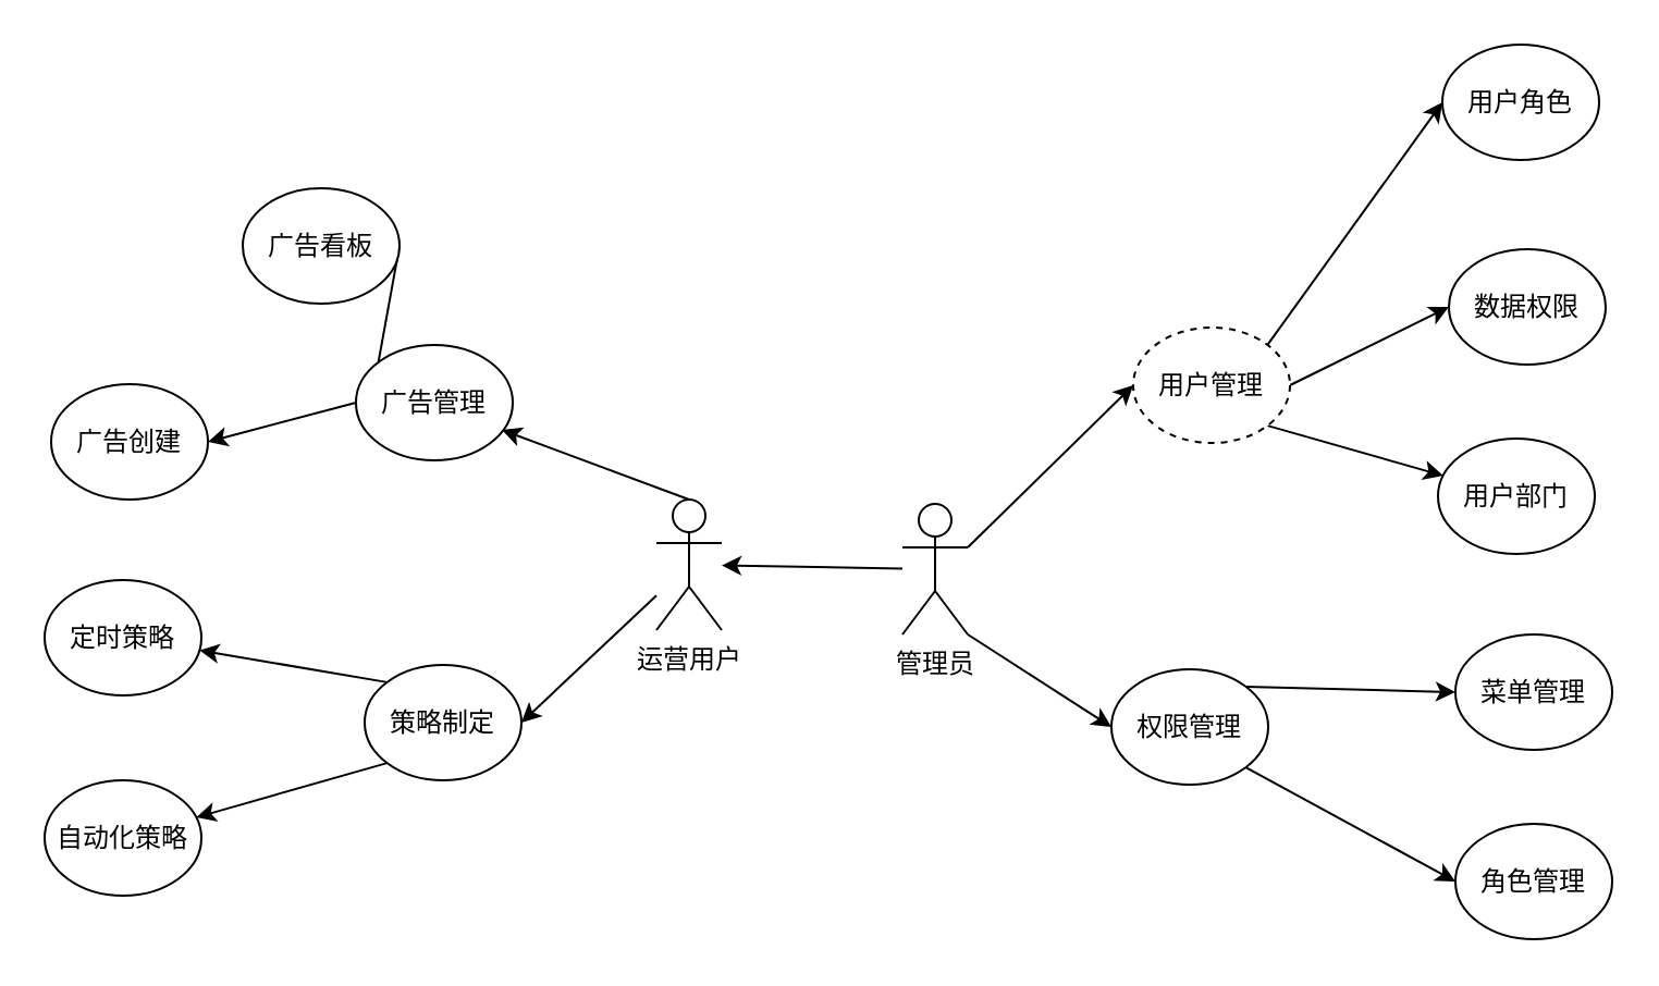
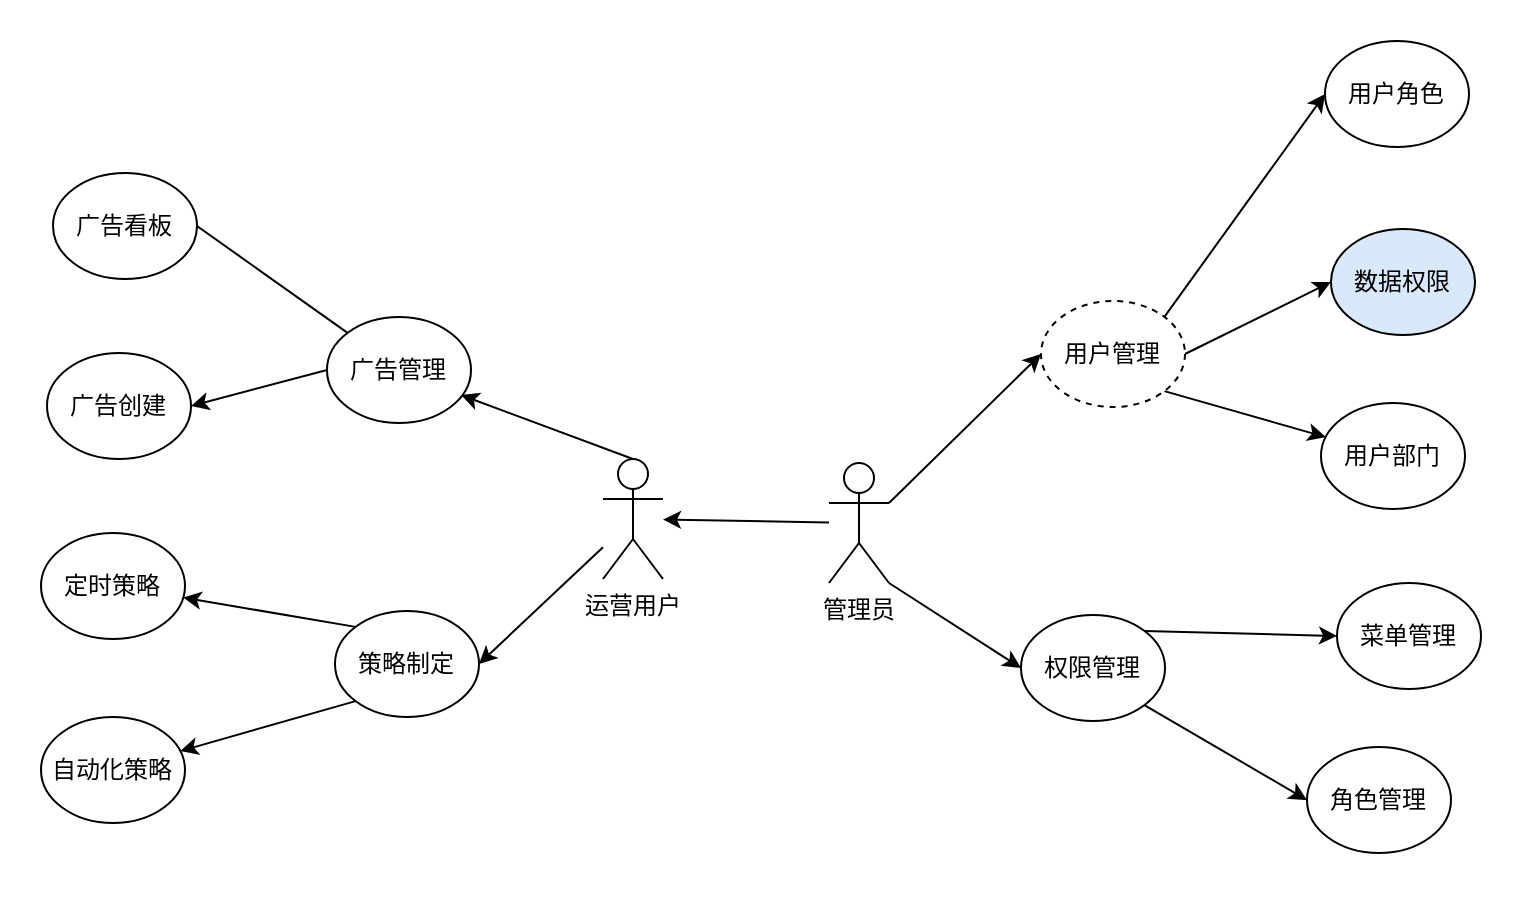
  <mxCell id="0" />
  <mxCell id="1" parent="0" />
  <mxCell id="2" style="rounded=0;orthogonalLoop=1;jettySize=auto;html=1;exitX=1;exitY=0.333;exitDx=0;exitDy=0;exitPerimeter=0;entryX=0;entryY=0.5;entryDx=0;entryDy=0;" edge="1" parent="1" source="7" target="11"><mxGeometry relative="1" as="geometry"><mxPoint x="489" y="87" as="targetPoint" /></mxGeometry></mxCell>
  <mxCell id="3" style="rounded=0;orthogonalLoop=1;jettySize=auto;html=1;exitX=1;exitY=1;exitDx=0;exitDy=0;exitPerimeter=0;entryX=0;entryY=0.5;entryDx=0;entryDy=0;" edge="1" parent="1" source="7" target="14"><mxGeometry relative="1" as="geometry" /></mxCell>
  <mxCell id="4" style="rounded=0;orthogonalLoop=1;jettySize=auto;html=1;exitX=0.5;exitY=0;exitDx=0;exitDy=0;exitPerimeter=0;entryX=0.931;entryY=0.736;entryDx=0;entryDy=0;entryPerimeter=0;" edge="1" parent="1" source="25" target="17"><mxGeometry relative="1" as="geometry" /></mxCell>
  <mxCell id="5" style="edgeStyle=none;rounded=0;orthogonalLoop=1;jettySize=auto;html=1;entryX=1;entryY=0.5;entryDx=0;entryDy=0;" edge="1" parent="1" source="25" target="20"><mxGeometry relative="1" as="geometry" /></mxCell>
  <mxCell id="6" value="" style="edgeStyle=none;rounded=0;orthogonalLoop=1;jettySize=auto;html=1;" edge="1" parent="1" source="7" target="25"><mxGeometry relative="1" as="geometry" /></mxCell>
  <mxCell id="7" value="管理员" style="shape=umlActor;verticalLabelPosition=bottom;verticalAlign=top;html=1;outlineConnect=0;" vertex="1" parent="1"><mxGeometry x="414" y="231" width="30" height="60" as="geometry" /></mxCell>
  <mxCell id="8" style="edgeStyle=none;rounded=0;orthogonalLoop=1;jettySize=auto;html=1;exitX=1;exitY=0;exitDx=0;exitDy=0;entryX=0;entryY=0.5;entryDx=0;entryDy=0;" edge="1" parent="1" source="11" target="26"><mxGeometry relative="1" as="geometry" /></mxCell>
  <mxCell id="9" style="edgeStyle=none;rounded=0;orthogonalLoop=1;jettySize=auto;html=1;exitX=1;exitY=1;exitDx=0;exitDy=0;" edge="1" parent="1" source="11" target="27"><mxGeometry relative="1" as="geometry" /></mxCell>
  <mxCell id="10" style="edgeStyle=none;rounded=0;orthogonalLoop=1;jettySize=auto;html=1;exitX=1;exitY=0.5;exitDx=0;exitDy=0;entryX=0;entryY=0.5;entryDx=0;entryDy=0;" edge="1" parent="1" source="11" target="30"><mxGeometry relative="1" as="geometry" /></mxCell>
  <mxCell id="11" value="用户管理" style="ellipse;whiteSpace=wrap;html=1;dashed=1;" vertex="1" parent="1"><mxGeometry x="520" y="150" width="72" height="53" as="geometry" /></mxCell>
  <mxCell id="12" style="edgeStyle=none;rounded=0;orthogonalLoop=1;jettySize=auto;html=1;exitX=1;exitY=0;exitDx=0;exitDy=0;entryX=0;entryY=0.5;entryDx=0;entryDy=0;" edge="1" parent="1" source="14" target="23"><mxGeometry relative="1" as="geometry" /></mxCell>
  <mxCell id="13" style="edgeStyle=none;rounded=0;orthogonalLoop=1;jettySize=auto;html=1;exitX=1;exitY=1;exitDx=0;exitDy=0;entryX=0;entryY=0.5;entryDx=0;entryDy=0;" edge="1" parent="1" source="14" target="24"><mxGeometry relative="1" as="geometry" /></mxCell>
  <mxCell id="14" value="权限管理" style="ellipse;whiteSpace=wrap;html=1;" vertex="1" parent="1"><mxGeometry x="510" y="307" width="72" height="53" as="geometry" /></mxCell>
  <mxCell id="15" style="edgeStyle=none;rounded=0;orthogonalLoop=1;jettySize=auto;html=1;exitX=0;exitY=0;exitDx=0;exitDy=0;entryX=1;entryY=0.5;entryDx=0;entryDy=0;endArrow=none;" edge="1" parent="1" source="17" target="28"><mxGeometry relative="1" as="geometry" /></mxCell>
  <mxCell id="16" style="edgeStyle=none;rounded=0;orthogonalLoop=1;jettySize=auto;html=1;exitX=0;exitY=0.5;exitDx=0;exitDy=0;entryX=1;entryY=0.5;entryDx=0;entryDy=0;" edge="1" parent="1" source="17" target="29"><mxGeometry relative="1" as="geometry" /></mxCell>
  <mxCell id="17" value="广告管理" style="ellipse;whiteSpace=wrap;html=1;" vertex="1" parent="1"><mxGeometry x="163" y="158" width="72" height="53" as="geometry" /></mxCell>
  <mxCell id="18" style="edgeStyle=none;rounded=0;orthogonalLoop=1;jettySize=auto;html=1;exitX=0;exitY=0;exitDx=0;exitDy=0;" edge="1" parent="1" source="20" target="21"><mxGeometry relative="1" as="geometry" /></mxCell>
  <mxCell id="19" style="edgeStyle=none;rounded=0;orthogonalLoop=1;jettySize=auto;html=1;exitX=0;exitY=1;exitDx=0;exitDy=0;" edge="1" parent="1" source="20" target="22"><mxGeometry relative="1" as="geometry" /></mxCell>
  <mxCell id="20" value="策略制定" style="ellipse;whiteSpace=wrap;html=1;" vertex="1" parent="1"><mxGeometry x="167" y="305" width="72" height="53" as="geometry" /></mxCell>
  <mxCell id="21" value="定时策略" style="ellipse;whiteSpace=wrap;html=1;" vertex="1" parent="1"><mxGeometry x="20" y="266" width="72" height="53" as="geometry" /></mxCell>
  <mxCell id="22" value="自动化策略" style="ellipse;whiteSpace=wrap;html=1;" vertex="1" parent="1"><mxGeometry x="20" y="358" width="72" height="53" as="geometry" /></mxCell>
  <mxCell id="23" value="菜单管理" style="ellipse;whiteSpace=wrap;html=1;" vertex="1" parent="1"><mxGeometry x="668" y="291" width="72" height="53" as="geometry" /></mxCell>
- <mxCell id="24" value="角色管理" style="ellipse;whiteSpace=wrap;html=1;" vertex="1" parent="1"><mxGeometry x="668" y="378" width="72" height="53" as="geometry" /></mxCell>
+ <mxCell id="24" value="角色管理" style="ellipse;whiteSpace=wrap;html=1;" vertex="1" parent="1"><mxGeometry x="653" y="373" width="72" height="53" as="geometry" /></mxCell>
  <mxCell id="25" value="运营用户" style="shape=umlActor;verticalLabelPosition=bottom;verticalAlign=top;html=1;outlineConnect=0;" vertex="1" parent="1"><mxGeometry x="301" y="229" width="30" height="60" as="geometry" /></mxCell>
  <mxCell id="26" value="用户角色" style="ellipse;whiteSpace=wrap;html=1;" vertex="1" parent="1"><mxGeometry x="662" y="20" width="72" height="53" as="geometry" /></mxCell>
  <mxCell id="27" value="用户部门" style="ellipse;whiteSpace=wrap;html=1;" vertex="1" parent="1"><mxGeometry x="660" y="201" width="72" height="53" as="geometry" /></mxCell>
- <mxCell id="28" value="广告看板" style="ellipse;whiteSpace=wrap;html=1;" vertex="1" parent="1"><mxGeometry x="111" y="86" width="72" height="53" as="geometry" /></mxCell>
+ <mxCell id="28" value="广告看板" style="ellipse;whiteSpace=wrap;html=1;" vertex="1" parent="1"><mxGeometry x="26" y="86" width="72" height="53" as="geometry" /></mxCell>
  <mxCell id="29" value="广告创建" style="ellipse;whiteSpace=wrap;html=1;" vertex="1" parent="1"><mxGeometry x="23" y="176" width="72" height="53" as="geometry" /></mxCell>
- <mxCell id="30" value="数据权限" style="ellipse;whiteSpace=wrap;html=1;" vertex="1" parent="1"><mxGeometry x="665" y="114" width="72" height="53" as="geometry" /></mxCell>
+ <mxCell id="30" value="数据权限" style="ellipse;whiteSpace=wrap;html=1;fillColor=#dae8fc;" vertex="1" parent="1"><mxGeometry x="665" y="114" width="72" height="53" as="geometry" /></mxCell>
